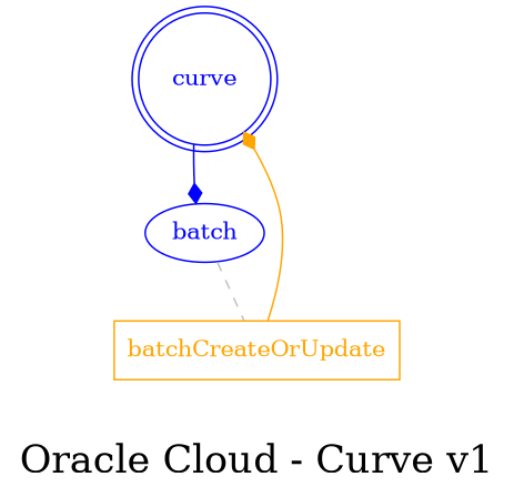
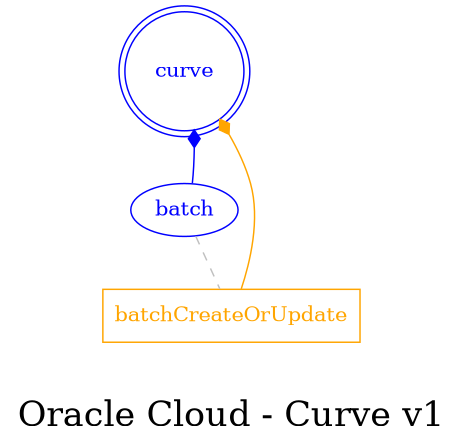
  digraph {
    fontsize=24
    label="Oracle Cloud - Curve v1"
    splines=true
    node [color=blue fontcolor=blue]
    edge [arrowhead=diamond arrowtail=none]
    curve [shape=doublecircle]
    batchCreateOrUpdate [color=orange fontcolor=orange shape=box]
    batch [shape=ellipse]
    batchCreateOrUpdate -> curve [color=orange fontcolor=orange]
-   curve -> batch [color=blue fontcolor=blue]
+   batch -> curve [color=blue fontcolor=blue]
    batch -> batchCreateOrUpdate [arrowhead=none color=grey fontcolor=grey style=dashed]
  }
